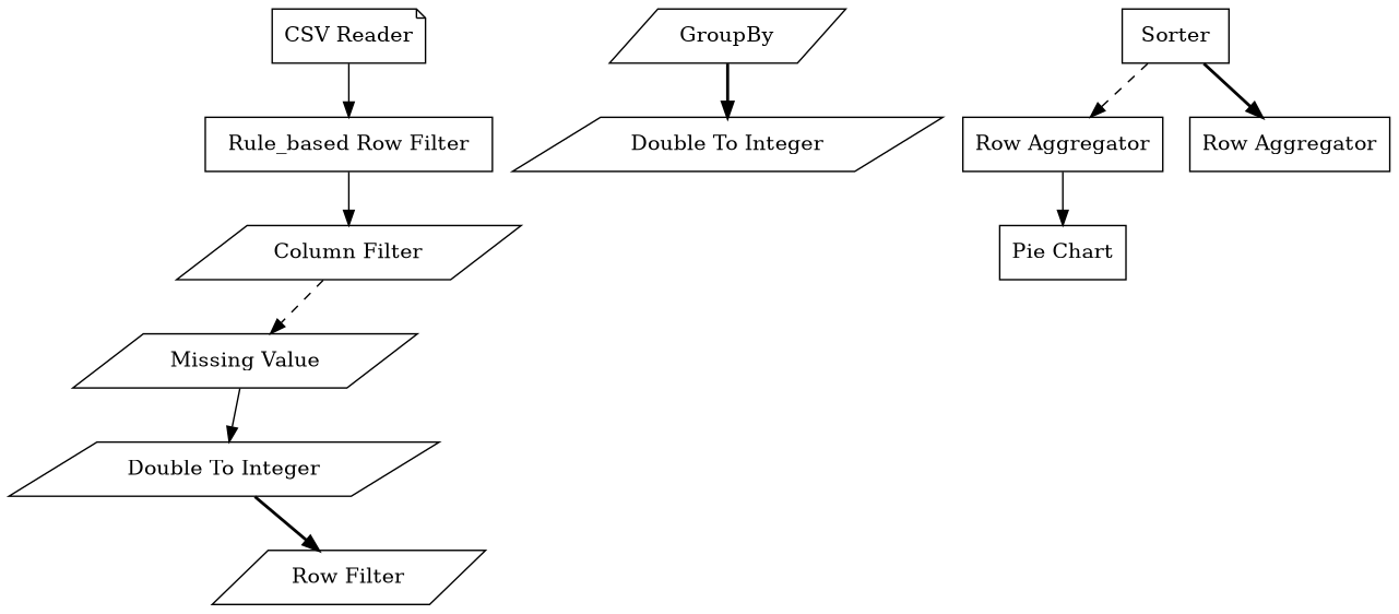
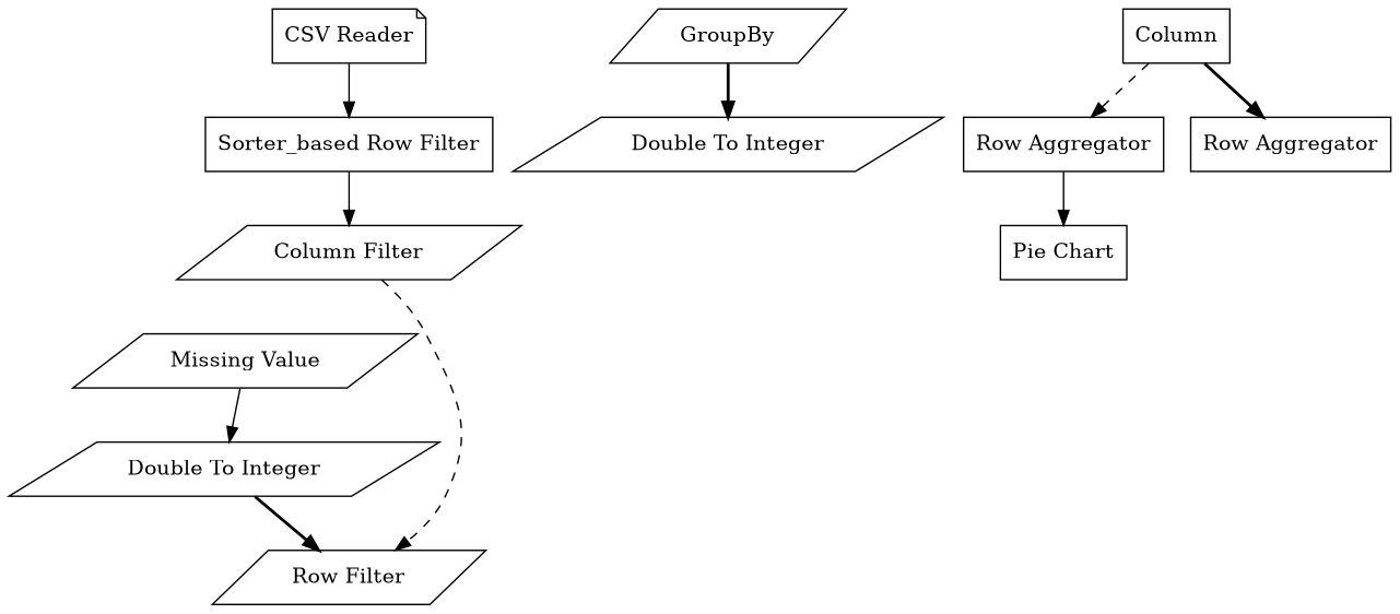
  digraph {
    rankdir=TB
    node [shape=parallelogram]
    edge [style=solid]
    n1 [label="Column Filter"]
    n2 [label="Missing Value"]
    n3 [label="Double To Integer"]
    n4 [label="Row Filter"]
    n5 [label=GroupBy]
    n6 [label="Double To Integer"]
-   n7 [label=Sorter shape=box]
+   n7 [label=Column shape=box]
    n8 [label="Row Aggregator" shape=box]
    n9 [label="Row Aggregator" shape=box]
    n10 [label="Pie Chart" shape=box]
    n11 [label="CSV Reader" shape=note]
-   n12 [label="Rule_based Row Filter" shape=box]
-   n1 -> n2 [style=dashed]
+   n12 [label="Sorter_based Row Filter" shape=box]
+   n1 -> n4 [style=dashed]
    n2 -> n3
    n3 -> n4 [style=bold]
    n5 -> n6 [style=bold]
    n7 -> n8 [style=dashed]
    n7 -> n9 [style=bold]
    n8 -> n10
    n11 -> n12
    n12 -> n1
  }
